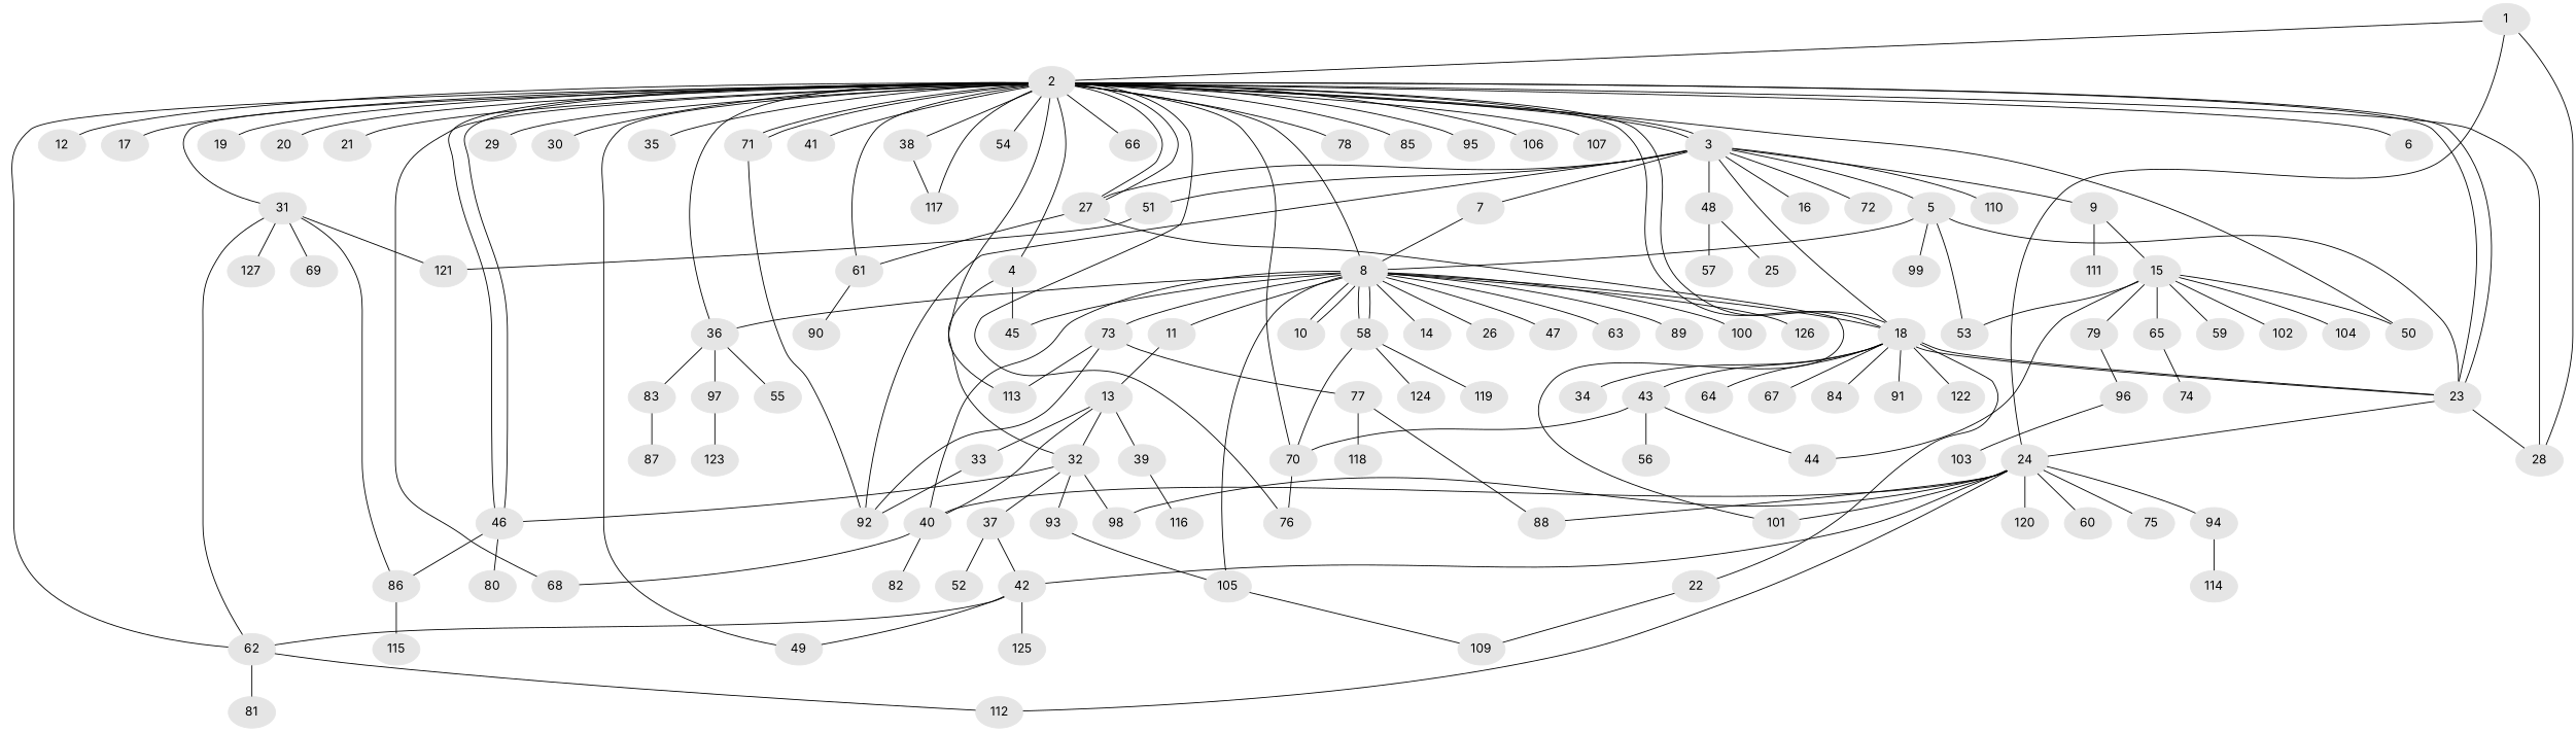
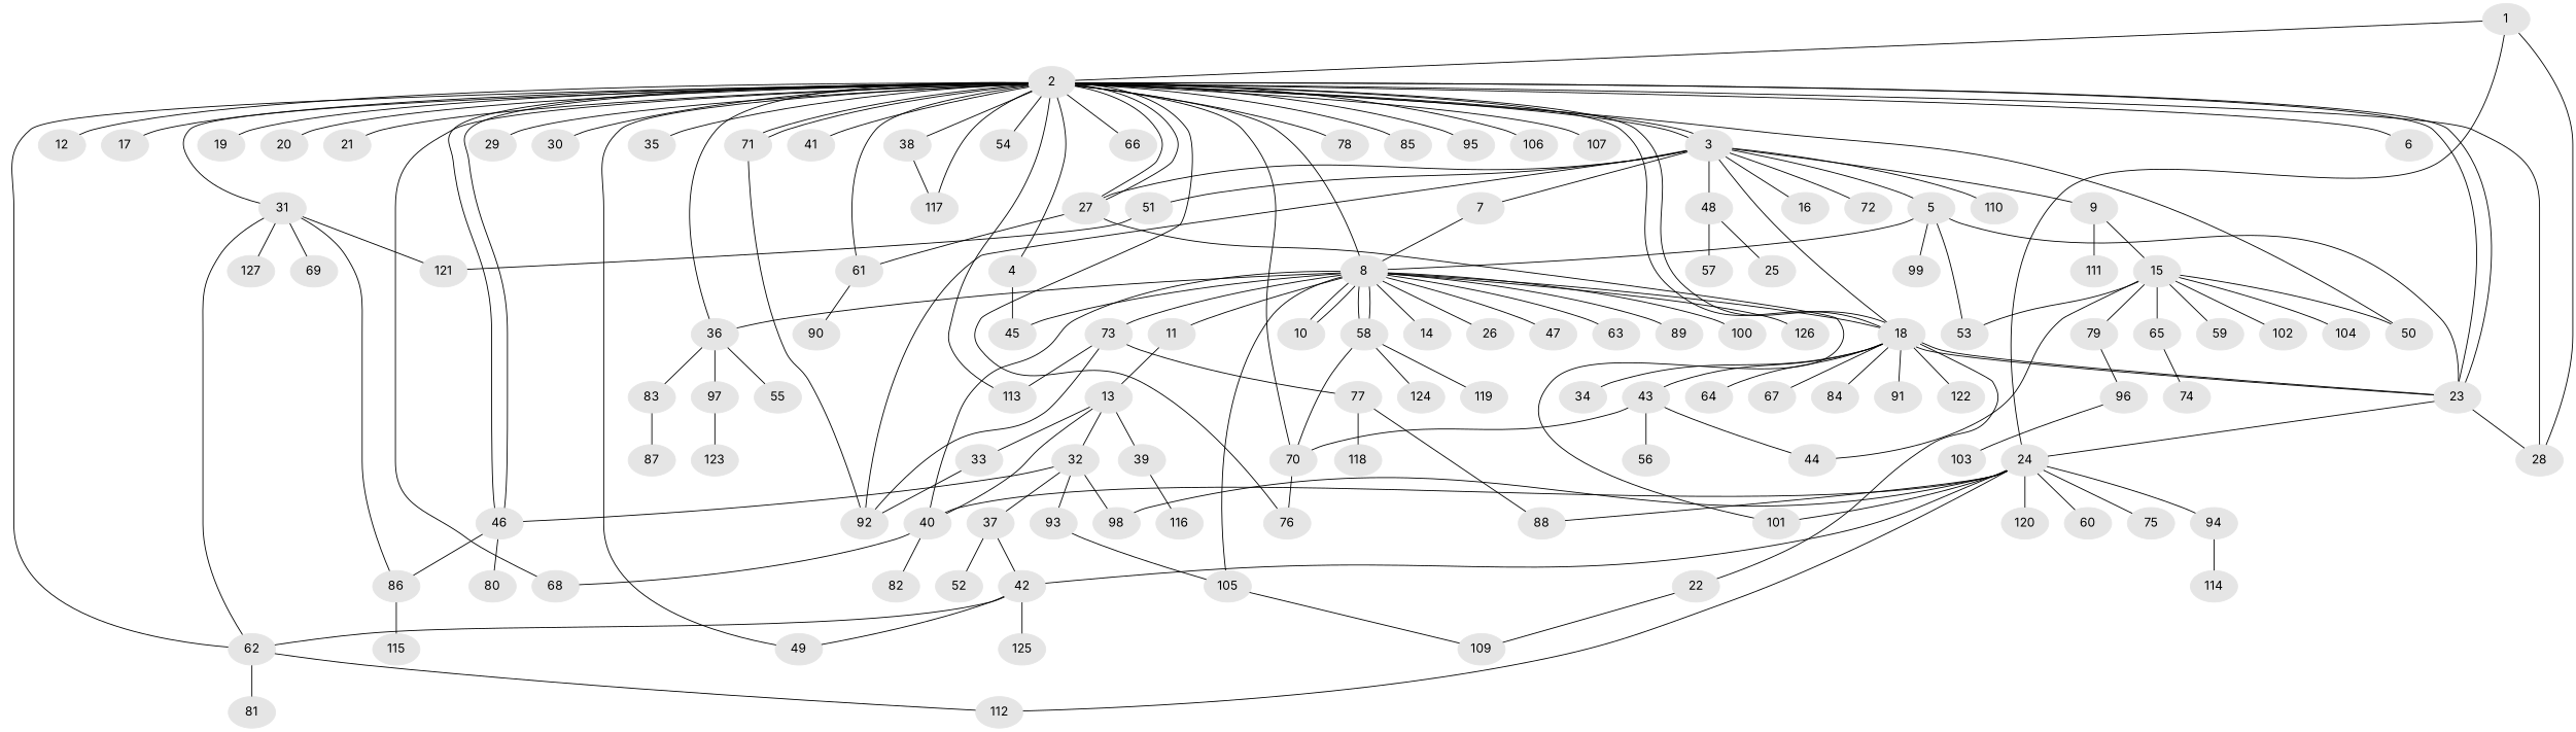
  graph {
    fontname=Inter
    node [color=gray90 fontname=Inter style=filled]
    edge [fontname=Inter]
    1
    2
    24
    28
    3
    4
    6
    8
    12
    17
    18
    19
    20
    21
    23
    27
    29
    30
    31
    35
    36
    38
    41
    46
    49
    50
    54
    61
    62
    66
    68
    70
    71
    76
    78
    85
    95
    106
    107
    113
    117
    40
    42
    60
    75
    88
    94
    98
    101
    112
    120
    5
    7
    9
    16
    48
    51
    72
    92
    110
    32
    45
    10
    11
    14
    26
    47
    58
    63
    73
    89
    100
    105
    126
    22
    34
    43
    64
    67
    84
    91
    122
    69
    86
    121
    127
    55
    83
    97
    80
    90
    81
    53
    99
    15
    111
    25
    57
    37
    93
    13
    82
    119
    124
    77
    109
    44
    59
    65
    79
    102
    104
    33
    39
    116
    74
    96
    56
    125
    114
    115
    52
    87
    123
    118
    103
    1 -- 2
    1 -- 24
    1 -- 28
    2 -- 28
    2 -- 3
    2 -- 3
    2 -- 4
    2 -- 6
    2 -- 8
    2 -- 12
    2 -- 17
    2 -- 18
    2 -- 18
    2 -- 19
    2 -- 20
    2 -- 21
    2 -- 23
    2 -- 23
    2 -- 27
    2 -- 27
    2 -- 29
    2 -- 30
    2 -- 31
    2 -- 35
    2 -- 36
    2 -- 38
    2 -- 41
    2 -- 46
    2 -- 46
    2 -- 49
    2 -- 50
    2 -- 54
    2 -- 61
    2 -- 62
    2 -- 66
    2 -- 68
    2 -- 70
    2 -- 71
    2 -- 71
    2 -- 76
    2 -- 78
    2 -- 85
    2 -- 95
    2 -- 106
    2 -- 107
    2 -- 113
    2 -- 117
    24 -- 40
    24 -- 42
    24 -- 60
    24 -- 75
    24 -- 88
    24 -- 94
    24 -- 98
    24 -- 101
    24 -- 112
    24 -- 120
    3 -- 18
    3 -- 27
    3 -- 5
    3 -- 7
    3 -- 9
    3 -- 16
    3 -- 48
    3 -- 51
    3 -- 72
    3 -- 92
    3 -- 110
-   4 -- 32
    4 -- 45
    8 -- 18
    8 -- 36
    8 -- 40
    8 -- 45
    8 -- 10
    8 -- 10
    8 -- 11
    8 -- 14
    8 -- 26
    8 -- 47
    8 -- 58
    8 -- 58
    8 -- 63
    8 -- 73
    8 -- 89
    8 -- 100
    8 -- 105
    8 -- 126
    18 -- 23
    18 -- 23
    18 -- 22
    18 -- 34
    18 -- 43
    18 -- 64
    18 -- 67
    18 -- 84
    18 -- 91
    18 -- 122
    23 -- 24
    23 -- 28
    27 -- 61
    27 -- 101
    31 -- 62
    31 -- 69
    31 -- 86
    31 -- 121
    31 -- 127
    36 -- 55
    36 -- 83
    36 -- 97
    38 -- 117
    46 -- 86
    46 -- 80
    61 -- 90
    62 -- 112
    62 -- 81
    70 -- 76
    71 -- 92
    40 -- 68
    40 -- 82
    42 -- 49
    42 -- 62
    42 -- 125
    94 -- 114
    5 -- 8
    5 -- 23
    5 -- 53
    5 -- 99
    7 -- 8
    9 -- 15
    9 -- 111
    48 -- 25
    48 -- 57
    51 -- 121
    32 -- 46
    32 -- 98
    32 -- 37
    32 -- 93
    11 -- 13
    58 -- 70
    58 -- 119
    58 -- 124
    73 -- 113
    73 -- 92
    73 -- 77
    105 -- 109
    22 -- 109
    43 -- 70
    43 -- 44
    43 -- 56
    86 -- 115
    83 -- 87
    97 -- 123
    15 -- 50
    15 -- 53
    15 -- 44
    15 -- 59
    15 -- 65
    15 -- 79
    15 -- 102
    15 -- 104
    37 -- 42
    37 -- 52
    93 -- 105
    13 -- 40
    13 -- 32
    13 -- 33
    13 -- 39
    77 -- 88
    77 -- 118
    65 -- 74
    79 -- 96
    33 -- 92
    39 -- 116
    96 -- 103
  }
